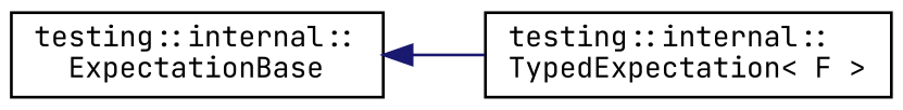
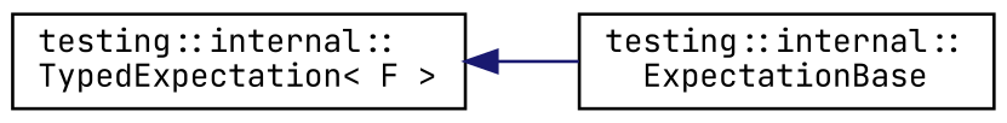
  digraph {
    rankdir=LR
    fontname="JetBrains Mono"
    node [color=black fillcolor=white fontname="JetBrains Mono" fontsize=10 shape=record style=filled]
    n1 [height=0.2 label="testing::internal::\lExpectationBase" width=0.4]
    n2 [height=0.2 label="testing::internal::\lTypedExpectation\< F \>" width=0.4]
-   n1 -> n2 [color=midnightblue dir=back fontname="JetBrains Mono" fontsize=10 labelfontname=Helvetica labelfontsize=10 style=solid]
+   n2 -> n1 [color=midnightblue dir=back fontname="JetBrains Mono" fontsize=10 labelfontname=Helvetica labelfontsize=10 style=solid]
  }
